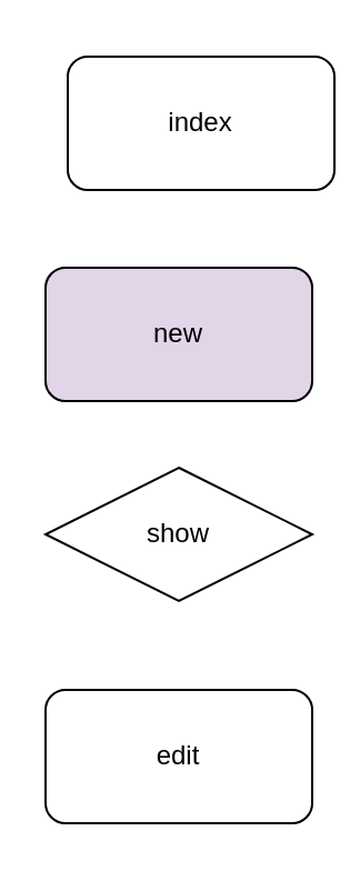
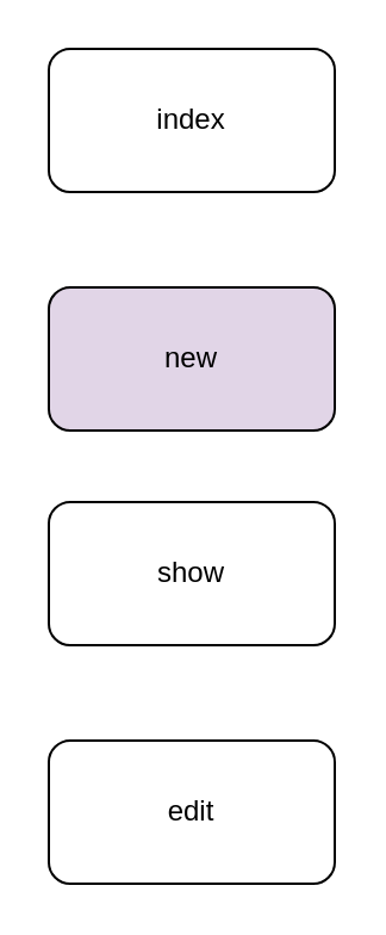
  <mxCell id="0" />
  <mxCell id="1" parent="0" />
- <mxCell id="2" value="index" style="rounded=1;whiteSpace=wrap;html=1;" vertex="1" parent="1"><mxGeometry x="30" y="25" width="120" height="60" as="geometry" /></mxCell>
+ <mxCell id="2" value="index" style="rounded=1;whiteSpace=wrap;html=1;" vertex="1" parent="1"><mxGeometry x="20" y="20" width="120" height="60" as="geometry" /></mxCell>
  <mxCell id="3" value="new" style="rounded=1;whiteSpace=wrap;html=1;fillColor=#e1d5e7;" vertex="1" parent="1"><mxGeometry x="20" y="120" width="120" height="60" as="geometry" /></mxCell>
- <mxCell id="4" value="show" style="rhombus;whiteSpace=wrap;html=1;" vertex="1" parent="1"><mxGeometry x="20" y="210" width="120" height="60" as="geometry" /></mxCell>
+ <mxCell id="4" value="show" style="rounded=1;whiteSpace=wrap;html=1;" vertex="1" parent="1"><mxGeometry x="20" y="210" width="120" height="60" as="geometry" /></mxCell>
  <mxCell id="5" value="edit" style="rounded=1;whiteSpace=wrap;html=1;" vertex="1" parent="1"><mxGeometry x="20" y="310" width="120" height="60" as="geometry" /></mxCell>
